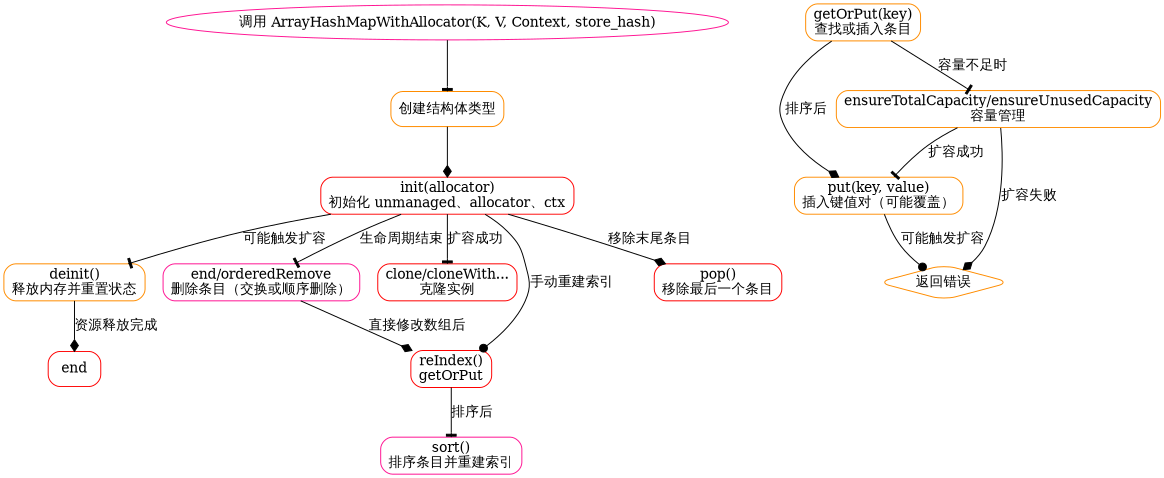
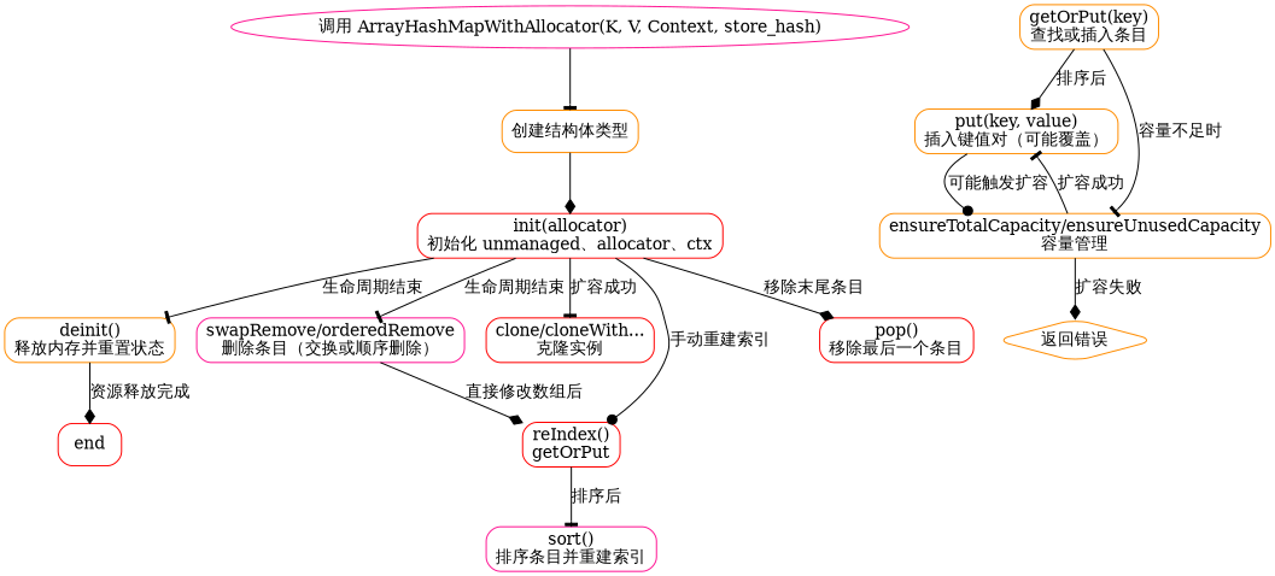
  digraph {
    fontname="DejaVu Serif"
    rankdir=TB
    node [color=darkorange fontname="DejaVu Serif" shape=rectangle style=rounded]
    edge [arrowhead=tee fontname="DejaVu Serif"]
    n1 [color=deeppink label="调用 ArrayHashMapWithAllocator(K, V, Context, store_hash)" shape=ellipse]
    n2 [label="创建结构体类型"]
    n3 [color=red label="init(allocator)\n初始化 unmanaged、allocator、ctx"]
    n4 [label="deinit()\n释放内存并重置状态"]
-   n5 [color=deeppink label="end/orderedRemove\n删除条目（交换或顺序删除）"]
+   n5 [color=deeppink label="swapRemove/orderedRemove\n删除条目（交换或顺序删除）"]
    n6 [color=red label="clone/cloneWith...\n克隆实例"]
    n7 [color=red label="reIndex()\ngetOrPut"]
    n8 [color=red label="pop()\n移除最后一个条目"]
    end [color=red]
    n10 [label="getOrPut(key)\n查找或插入条目"]
    n11 [label="put(key, value)\n插入键值对（可能覆盖）"]
    n12 [label="ensureTotalCapacity/ensureUnusedCapacity\n容量管理"]
    n13 [color=deeppink label="sort()\n排序条目并重建索引"]
    n14 [label="返回错误" shape=diamond]
    n1 -> n2
    n2 -> n3 [arrowhead=diamond]
-   n3 -> n4 [label="可能触发扩容"]
+   n3 -> n4 [label="生命周期结束"]
    n3 -> n5 [label="生命周期结束"]
    n3 -> n6 [label="扩容成功"]
    n3 -> n7 [arrowhead=dot label="手动重建索引"]
    n3 -> n8 [arrowhead=diamond label="移除末尾条目"]
    n4 -> end [arrowhead=diamond label="资源释放完成" shape=ellipse]
    n5 -> n7 [arrowhead=diamond label="直接修改数组后"]
    n7 -> n13 [label="排序后"]
    n10 -> n11 [arrowhead=diamond label="排序后"]
    n10 -> n12 [label="容量不足时"]
-   n11 -> n14 [arrowhead=dot label="可能触发扩容"]
+   n11 -> n12 [arrowhead=dot label="可能触发扩容"]
    n12 -> n11 [label="扩容成功"]
    n12 -> n14 [arrowhead=diamond label="扩容失败"]
  }
